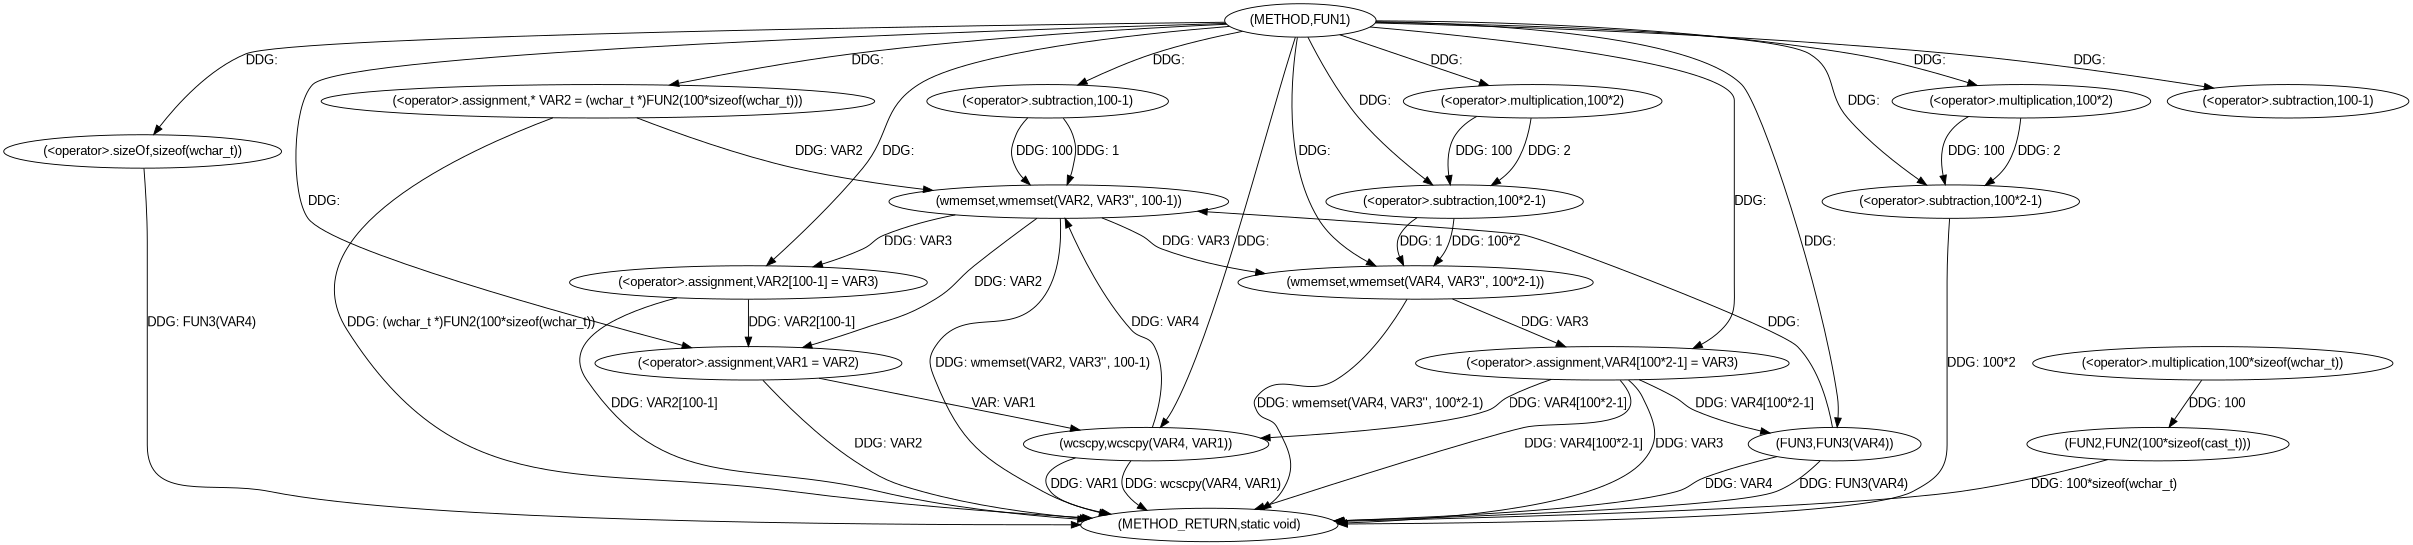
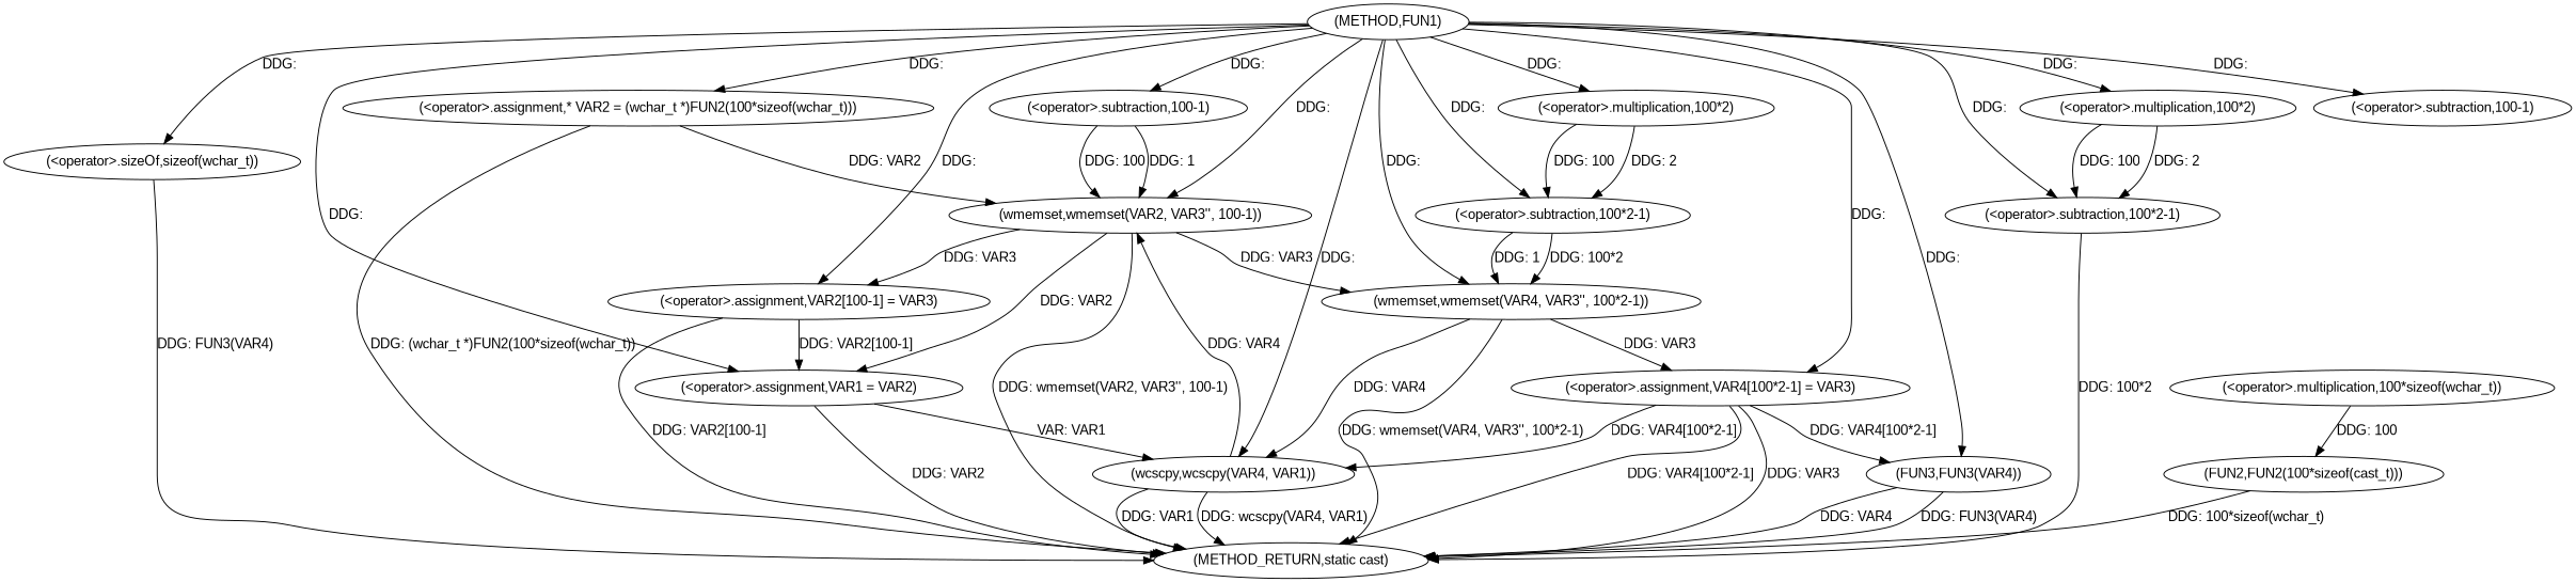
  digraph {
    fontname="Liberation Sans"
    node [fontname="Liberation Sans"]
    edge [fontname="Liberation Sans"]
    n1 [label="(METHOD,FUN1)"]
    n2 [label="(<operator>.assignment,* VAR2 = (wchar_t *)FUN2(100*sizeof(wchar_t)))"]
    n3 [label="(<operator>.sizeOf,sizeof(wchar_t))"]
    n4 [label="(wmemset,wmemset(VAR2, VAR3'', 100-1))"]
    n5 [label="(<operator>.subtraction,100-1)"]
    n6 [label="(<operator>.assignment,VAR2[100-1] = VAR3)"]
    n7 [label="(<operator>.subtraction,100-1)"]
    n8 [label="(<operator>.assignment,VAR1 = VAR2)"]
    n9 [label="(wmemset,wmemset(VAR4, VAR3'', 100*2-1))"]
    n10 [label="(<operator>.subtraction,100*2-1)"]
    n11 [label="(<operator>.multiplication,100*2)"]
    n12 [label="(<operator>.assignment,VAR4[100*2-1] = VAR3)"]
    n13 [label="(<operator>.subtraction,100*2-1)"]
    n14 [label="(<operator>.multiplication,100*2)"]
    n15 [label="(wcscpy,wcscpy(VAR4, VAR1))"]
    n16 [label="(FUN3,FUN3(VAR4))"]
-   n17 [label="(METHOD_RETURN,static void)"]
+   n17 [label="(METHOD_RETURN,static cast)"]
    n18 [label="(<operator>.multiplication,100*sizeof(wchar_t))"]
    n19 [label="(FUN2,FUN2(100*sizeof(cast_t)))"]
    n1 -> n2 [label="DDG: "]
    n1 -> n3 [label="DDG: "]
-   n16 -> n4 [label="DDG: "]
+   n1 -> n4 [label="DDG: "]
    n1 -> n5 [label="DDG: "]
    n1 -> n6 [label="DDG: "]
    n1 -> n7 [label="DDG: "]
    n1 -> n8 [label="DDG: "]
    n1 -> n9 [label="DDG: "]
    n1 -> n10 [label="DDG: "]
    n1 -> n11 [label="DDG: "]
    n1 -> n12 [label="DDG: "]
    n1 -> n13 [label="DDG: "]
    n1 -> n14 [label="DDG: "]
    n1 -> n15 [label="DDG: "]
    n1 -> n16 [label="DDG: "]
    n2 -> n4 [label="DDG: VAR2"]
    n2 -> n17 [label="DDG: (wchar_t *)FUN2(100*sizeof(wchar_t))"]
    n3 -> n17 [label="DDG: FUN3(VAR4)"]
    n4 -> n6 [label="DDG: VAR3"]
    n4 -> n8 [label="DDG: VAR2"]
    n4 -> n9 [label="DDG: VAR3"]
    n4 -> n17 [label="DDG: wmemset(VAR2, VAR3'', 100-1)"]
    n5 -> n4 [label="DDG: 100"]
    n5 -> n4 [label="DDG: 1"]
    n6 -> n8 [label="DDG: VAR2[100-1]"]
    n6 -> n17 [label="DDG: VAR2[100-1]"]
    n8 -> n15 [label="VAR: VAR1"]
    n8 -> n17 [label="DDG: VAR2"]
    n9 -> n12 [label="DDG: VAR3"]
+   n9 -> n15 [label="DDG: VAR4"]
    n9 -> n17 [label="DDG: wmemset(VAR4, VAR3'', 100*2-1)"]
    n10 -> n9 [label="DDG: 100*2"]
    n10 -> n9 [label="DDG: 1"]
    n11 -> n10 [label="DDG: 100"]
    n11 -> n10 [label="DDG: 2"]
    n12 -> n15 [label="DDG: VAR4[100*2-1]"]
    n12 -> n16 [label="DDG: VAR4[100*2-1]"]
    n12 -> n17 [label="DDG: VAR4[100*2-1]"]
    n12 -> n17 [label="DDG: VAR3"]
    n13 -> n17 [label="DDG: 100*2"]
    n14 -> n13 [label="DDG: 100"]
    n14 -> n13 [label="DDG: 2"]
    n15 -> n4 [label="DDG: VAR4"]
    n15 -> n17 [label="DDG: wcscpy(VAR4, VAR1)"]
    n15 -> n17 [label="DDG: VAR1"]
    n16 -> n17 [label="DDG: FUN3(VAR4)"]
    n16 -> n17 [label="DDG: VAR4"]
    n18 -> n19 [label="DDG: 100"]
    n19 -> n17 [label="DDG: 100*sizeof(wchar_t)"]
  }
